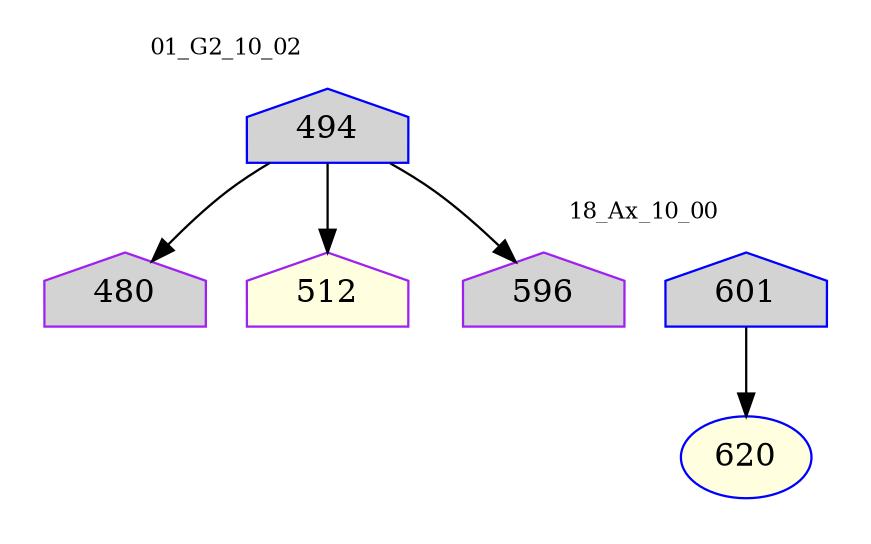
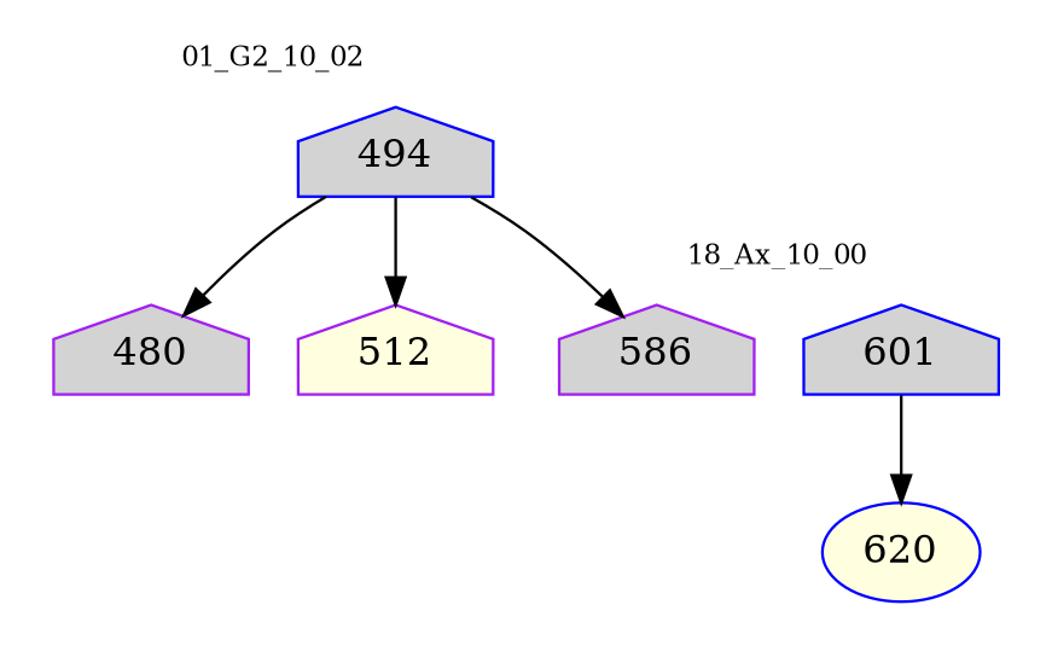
  digraph {
    node [color=blue fillcolor=lightgrey shape=house style=filled]
    edge [color=black]
    n1 [label=601]
-   n2 [color=purple label=596]
+   n2 [color=purple label=586]
    n3 [fillcolor=lightyellow label=620 shape=ellipse]
    n4 [label=494]
    n5 [color=purple label=480]
    n6 [color=purple fillcolor=lightyellow label=512]
    subgraph cluster_1 {
      color=white
      fontsize=10
      label="18_Ax_10_00"
      n1
      n2
      n3
    }
    subgraph cluster_2 {
      color=white
      fontsize=10
      label="01_G2_10_02"
      n4
      n5
      n6
    }
    n1 -> n3
    n4 -> n2
    n4 -> n5
    n4 -> n6
  }
